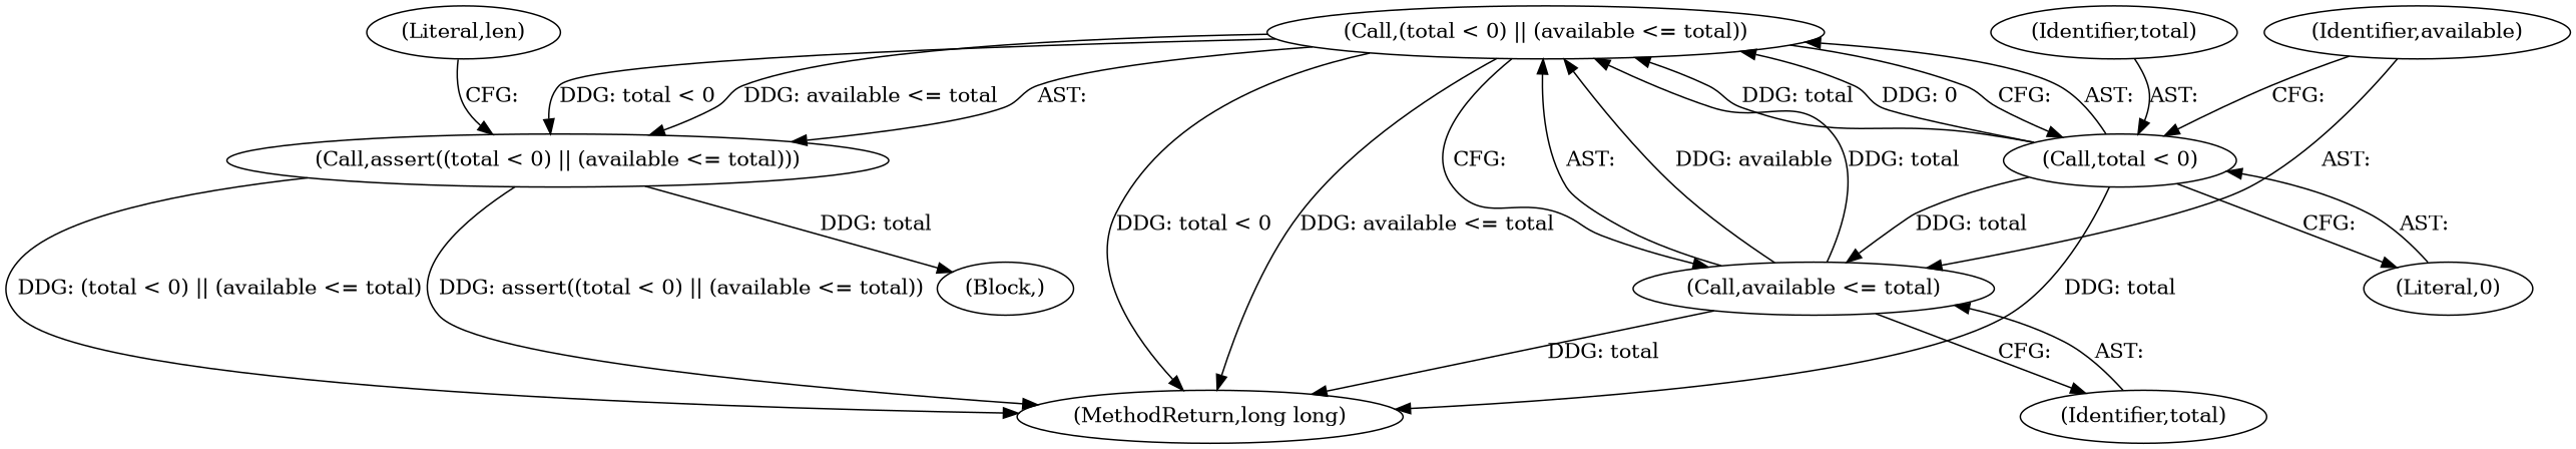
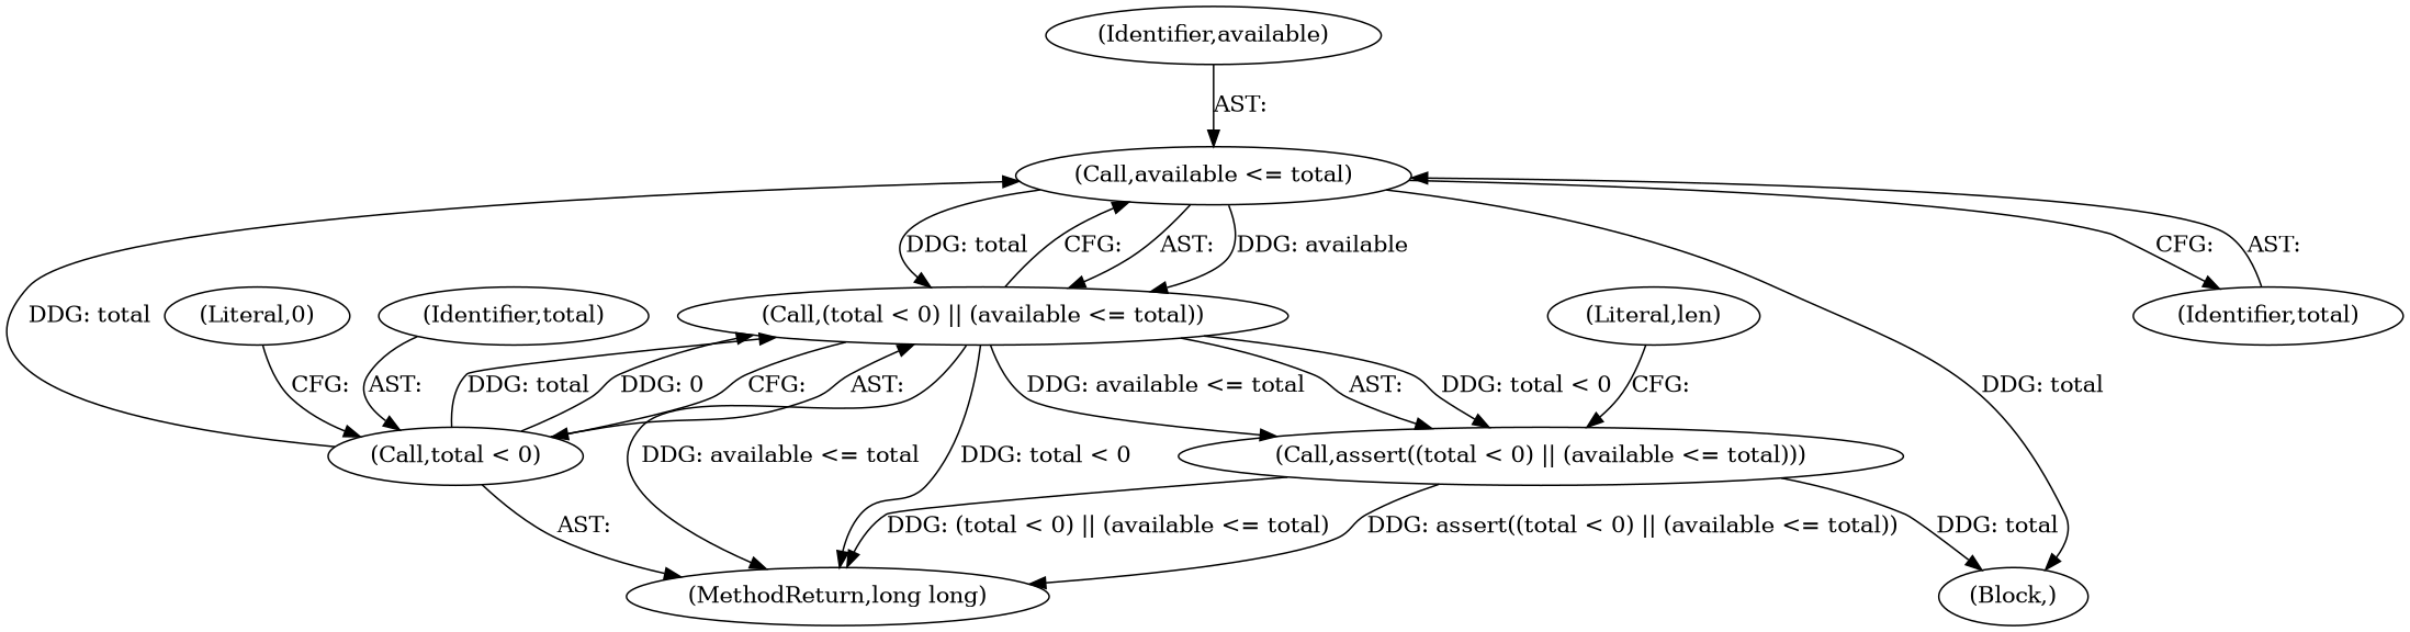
  digraph {
    n1 [label="(Call,assert((total < 0) || (available <= total)))"]
    n2 [label="(Block,)"]
    n3 [label="(MethodReturn,long long)"]
    n4 [label="(Call,(total < 0) || (available <= total))"]
    n5 [label="(Call,total < 0)"]
    n6 [label="(Call,available <= total)"]
    n7 [label="(Literal,0)"]
    n8 [label="(Identifier,total)"]
    n9 [label="(Identifier,available)"]
    n10 [label="(Literal,len)"]
    n11 [label="(Identifier,total)"]
    n1 -> n2 [label="DDG: total"]
    n1 -> n3 [label="DDG: assert((total < 0) || (available <= total))"]
    n1 -> n3 [label="DDG: (total < 0) || (available <= total)"]
    n4 -> n1 [label="AST: "]
    n4 -> n1 [label="DDG: total < 0"]
    n4 -> n1 [label="DDG: available <= total"]
    n4 -> n3 [label="DDG: total < 0"]
    n4 -> n3 [label="DDG: available <= total"]
    n4 -> n5 [label="CFG: "]
    n4 -> n6 [label="CFG: "]
-   n5 -> n3 [label="DDG: total"]
+   n5 -> n3 [label="AST: "]
    n5 -> n4 [label="AST: "]
    n5 -> n4 [label="DDG: total"]
    n5 -> n4 [label="DDG: 0"]
    n5 -> n6 [label="DDG: total"]
-   n5 -> n7 [label="CFG: "]
-   n6 -> n3 [label="DDG: total"]
+   n6 -> n2 [label="DDG: total"]
    n6 -> n4 [label="AST: "]
    n6 -> n4 [label="DDG: available"]
    n6 -> n4 [label="DDG: total"]
    n6 -> n8 [label="CFG: "]
-   n7 -> n5 [label="AST: "]
+   n7 -> n5 [label="CFG: "]
    n8 -> n6 [label="AST: "]
-   n9 -> n5 [label="CFG: "]
    n9 -> n6 [label="AST: "]
    n10 -> n1 [label="CFG: "]
    n11 -> n5 [label="AST: "]
  }
